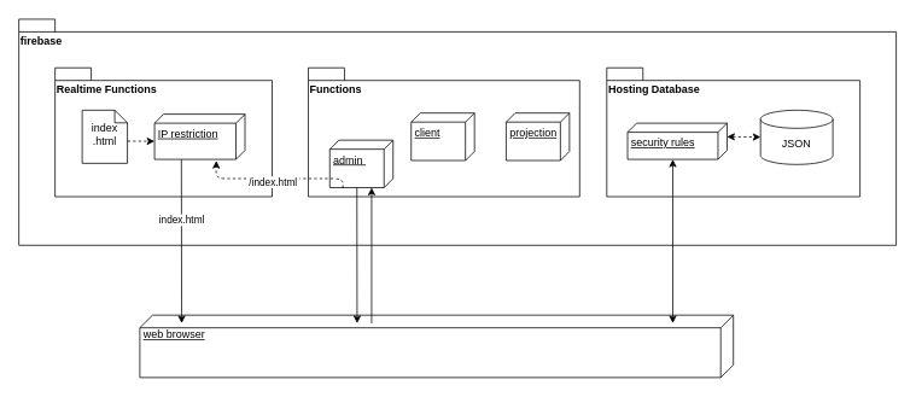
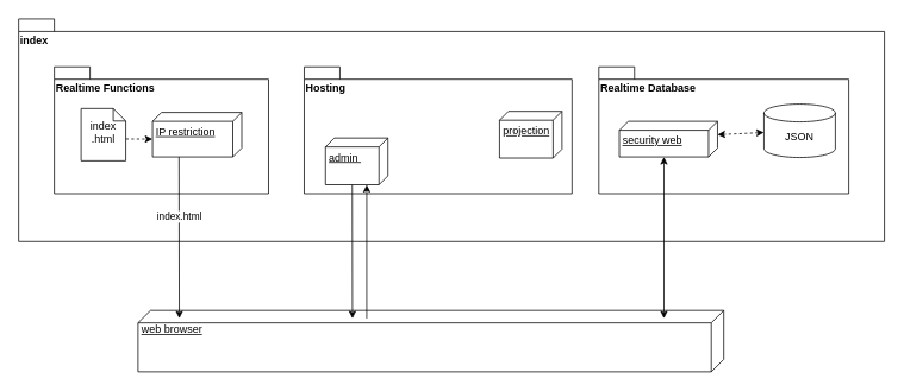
  <mxCell id="0" />
  <mxCell id="1" parent="0" />
  <mxCell id="2" value="web browser" style="verticalAlign=top;align=left;spacingTop=8;spacingLeft=2;spacingRight=12;shape=cube;size=14;direction=south;fontStyle=4;html=1;strokeWidth=1;" vertex="1" parent="1"><mxGeometry x="153.75" y="348" width="656.25" height="69" as="geometry" /></mxCell>
- <mxCell id="3" value="firebase" style="shape=folder;fontStyle=1;spacingTop=10;tabWidth=40;tabHeight=14;tabPosition=left;html=1;align=left;verticalAlign=top;" parent="1" vertex="1"><mxGeometry x="20" y="20.75" width="970" height="250" as="geometry" /></mxCell>
- <mxCell id="4" value="Functions" style="shape=folder;fontStyle=1;spacingTop=10;tabWidth=40;tabHeight=14;tabPosition=left;html=1;align=left;verticalAlign=top;" parent="1" vertex="1"><mxGeometry x="340" y="74.5" width="300" height="142.5" as="geometry" /></mxCell>
+ <mxCell id="3" value="index" style="shape=folder;fontStyle=1;spacingTop=10;tabWidth=40;tabHeight=14;tabPosition=left;html=1;align=left;verticalAlign=top;" parent="1" vertex="1"><mxGeometry x="20" y="20.75" width="970" height="250" as="geometry" /></mxCell>
+ <mxCell id="4" value="Hosting" style="shape=folder;fontStyle=1;spacingTop=10;tabWidth=40;tabHeight=14;tabPosition=left;html=1;align=left;verticalAlign=top;" parent="1" vertex="1"><mxGeometry x="340" y="74.5" width="300" height="142.5" as="geometry" /></mxCell>
  <mxCell id="5" value="projection" style="verticalAlign=top;align=left;spacingTop=8;spacingLeft=2;spacingRight=12;shape=cube;size=10;direction=south;fontStyle=4;html=1;" parent="1" vertex="1"><mxGeometry x="558.75" y="124.5" width="70" height="52.5" as="geometry" /></mxCell>
- <mxCell id="6" value="client" style="verticalAlign=top;align=left;spacingTop=8;spacingLeft=2;spacingRight=12;shape=cube;size=10;direction=south;fontStyle=4;html=1;" parent="1" vertex="1"><mxGeometry x="453.75" y="124.5" width="70" height="52.5" as="geometry" /></mxCell>
  <mxCell id="7" value="admin&amp;nbsp;" style="verticalAlign=top;align=left;spacingTop=8;spacingLeft=2;spacingRight=12;shape=cube;size=10;direction=south;fontStyle=4;html=1;" parent="1" vertex="1"><mxGeometry x="363.75" y="154.5" width="70" height="52.5" as="geometry" /></mxCell>
  <mxCell id="8" value="Realtime Functions" style="shape=folder;fontStyle=1;spacingTop=10;tabWidth=40;tabHeight=14;tabPosition=left;html=1;align=left;verticalAlign=top;" parent="1" vertex="1"><mxGeometry x="60" y="74.5" width="240" height="142.5" as="geometry" /></mxCell>
  <mxCell id="9" value="IP restriction" style="verticalAlign=top;align=left;spacingTop=8;spacingLeft=2;spacingRight=12;shape=cube;size=10;direction=south;fontStyle=4;html=1;" parent="1" vertex="1"><mxGeometry x="170" y="125.75" width="100" height="50" as="geometry" /></mxCell>
- <mxCell id="10" value="Hosting Database" style="shape=folder;fontStyle=1;spacingTop=10;tabWidth=40;tabHeight=14;tabPosition=left;html=1;strokeWidth=1;align=left;verticalAlign=top;" vertex="1" parent="1"><mxGeometry x="670" y="74.5" width="280" height="142.5" as="geometry" /></mxCell>
- <mxCell id="11" value="security rules" style="verticalAlign=top;align=left;spacingTop=8;spacingLeft=2;spacingRight=12;shape=cube;size=10;direction=south;fontStyle=4;html=1;strokeWidth=1;" vertex="1" parent="1"><mxGeometry x="693" y="135.75" width="110" height="40" as="geometry" /></mxCell>
- <mxCell id="12" value="&amp;nbsp; &amp;nbsp; &amp;nbsp; &amp;nbsp; &amp;nbsp; &amp;nbsp; &amp;nbsp; &amp;nbsp; &amp;nbsp; JSON" style="strokeWidth=1;html=1;shape=mxgraph.flowchart.database;whiteSpace=wrap;align=center;verticalAlign=middle;" vertex="1" parent="1"><mxGeometry x="840" y="121.37" width="80" height="60" as="geometry" /></mxCell>
+ <mxCell id="10" value="Realtime Database" style="shape=folder;fontStyle=1;spacingTop=10;tabWidth=40;tabHeight=14;tabPosition=left;html=1;strokeWidth=1;align=left;verticalAlign=top;" vertex="1" parent="1"><mxGeometry x="670" y="74.5" width="280" height="142.5" as="geometry" /></mxCell>
+ <mxCell id="11" value="security web" style="verticalAlign=top;align=left;spacingTop=8;spacingLeft=2;spacingRight=12;shape=cube;size=10;direction=south;fontStyle=4;html=1;strokeWidth=1;" vertex="1" parent="1"><mxGeometry x="693" y="135.75" width="110" height="40" as="geometry" /></mxCell>
+ <mxCell id="12" value="&amp;nbsp; &amp;nbsp; &amp;nbsp; &amp;nbsp; &amp;nbsp; &amp;nbsp; &amp;nbsp; &amp;nbsp; &amp;nbsp; JSON" style="strokeWidth=1;html=1;shape=mxgraph.flowchart.database;whiteSpace=wrap;align=center;verticalAlign=middle;" vertex="1" parent="1"><mxGeometry x="855" y="116.37" width="80" height="60" as="geometry" /></mxCell>
  <mxCell id="13" value="index .html" style="shape=note;whiteSpace=wrap;html=1;size=14;verticalAlign=middle;align=center;spacingTop=-6;strokeWidth=1;" vertex="1" parent="1"><mxGeometry x="90" y="121.37" width="50" height="58.75" as="geometry" /></mxCell>
  <mxCell id="14" value="" style="endArrow=classic;html=1;entryX=1;entryY=0.339;entryDx=0;entryDy=0;entryPerimeter=0;" edge="1" parent="1" target="7"><mxGeometry width="50" height="50" relative="1" as="geometry"><mxPoint x="410" y="357" as="sourcePoint" /><mxPoint x="320" y="267" as="targetPoint" /></mxGeometry></mxCell>
  <mxCell id="15" value="" style="endArrow=classic;html=1;exitX=0;exitY=0;exitDx=52.5;exitDy=40;exitPerimeter=0;" edge="1" parent="1" source="7"><mxGeometry width="50" height="50" relative="1" as="geometry"><mxPoint x="270" y="317" as="sourcePoint" /><mxPoint x="394" y="357" as="targetPoint" /></mxGeometry></mxCell>
- <mxCell id="16" value="" style="endArrow=classic;html=1;exitX=1.006;exitY=0.792;exitDx=0;exitDy=0;exitPerimeter=0;entryX=1.032;entryY=0.317;entryDx=0;entryDy=0;entryPerimeter=0;dashed=1;" edge="1" parent="1" source="7" target="9"><mxGeometry width="50" height="50" relative="1" as="geometry"><mxPoint x="270" y="317" as="sourcePoint" /><mxPoint x="320" y="267" as="targetPoint" /><Array as="points"><mxPoint x="378" y="197" /><mxPoint x="238" y="197" /></Array></mxGeometry></mxCell>
- <mxCell id="17" value="&amp;nbsp;/index.html&amp;nbsp;" style="edgeLabel;html=1;align=center;verticalAlign=middle;resizable=0;points=[];" vertex="1" connectable="0" parent="16"><mxGeometry x="0.036" y="3" relative="1" as="geometry"><mxPoint as="offset" /></mxGeometry></mxCell>
  <mxCell id="18" value="" style="endArrow=classic;html=1;exitX=1.005;exitY=0.582;exitDx=0;exitDy=0;exitPerimeter=0;entryX=0;entryY=0;entryDx=30;entryDy=100;entryPerimeter=0;dashed=1;" edge="1" parent="1" source="13" target="9"><mxGeometry width="50" height="50" relative="1" as="geometry"><mxPoint x="140" y="317" as="sourcePoint" /><mxPoint x="190" y="267" as="targetPoint" /></mxGeometry></mxCell>
  <mxCell id="19" value="" style="endArrow=classic;html=1;exitX=1.003;exitY=0.703;exitDx=0;exitDy=0;exitPerimeter=0;" edge="1" parent="1" source="9"><mxGeometry width="50" height="50" relative="1" as="geometry"><mxPoint x="290" y="187" as="sourcePoint" /><mxPoint x="200" y="357" as="targetPoint" /></mxGeometry></mxCell>
  <mxCell id="20" value="index.html" style="edgeLabel;html=1;align=center;verticalAlign=middle;resizable=0;points=[];" vertex="1" connectable="0" parent="19"><mxGeometry x="-0.261" relative="1" as="geometry"><mxPoint as="offset" /></mxGeometry></mxCell>
  <mxCell id="21" value="" style="endArrow=classic;startArrow=classic;html=1;exitX=0;exitY=0;exitDx=15;exitDy=0;exitPerimeter=0;dashed=1;" edge="1" parent="1" source="11" target="12"><mxGeometry width="50" height="50" relative="1" as="geometry"><mxPoint x="790" y="207" as="sourcePoint" /><mxPoint x="840" y="157" as="targetPoint" /></mxGeometry></mxCell>
  <mxCell id="22" value="" style="endArrow=classic;startArrow=classic;html=1;entryX=0;entryY=0;entryDx=40;entryDy=60;entryPerimeter=0;" edge="1" parent="1" target="11"><mxGeometry width="50" height="50" relative="1" as="geometry"><mxPoint x="743" y="357" as="sourcePoint" /><mxPoint x="743" y="207" as="targetPoint" /></mxGeometry></mxCell>
